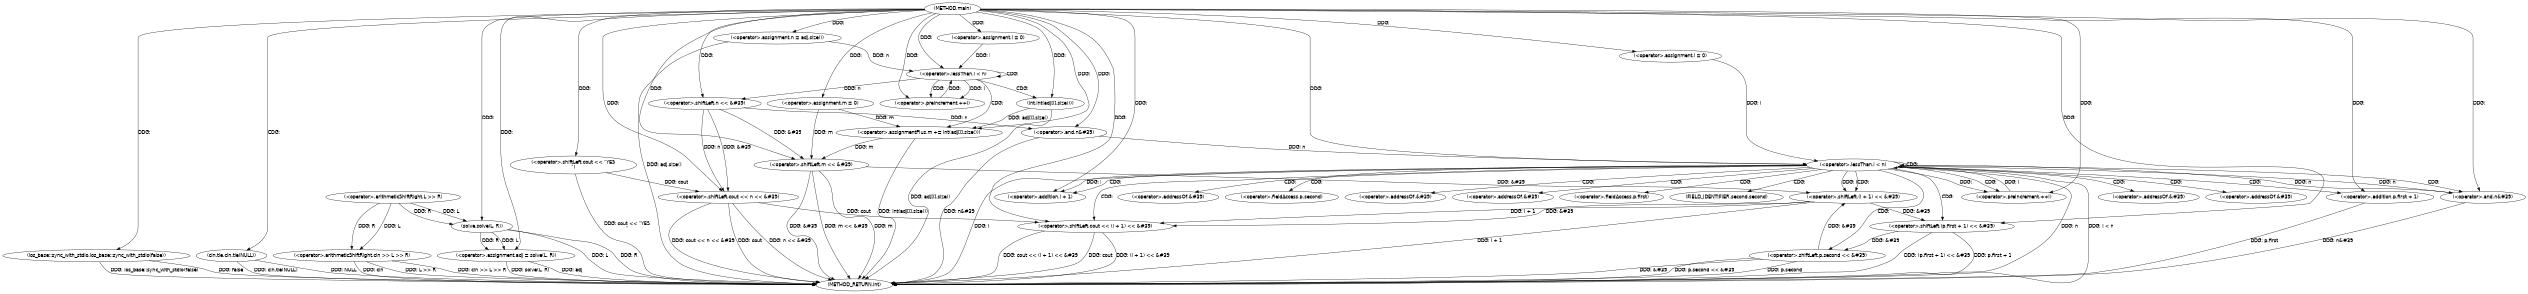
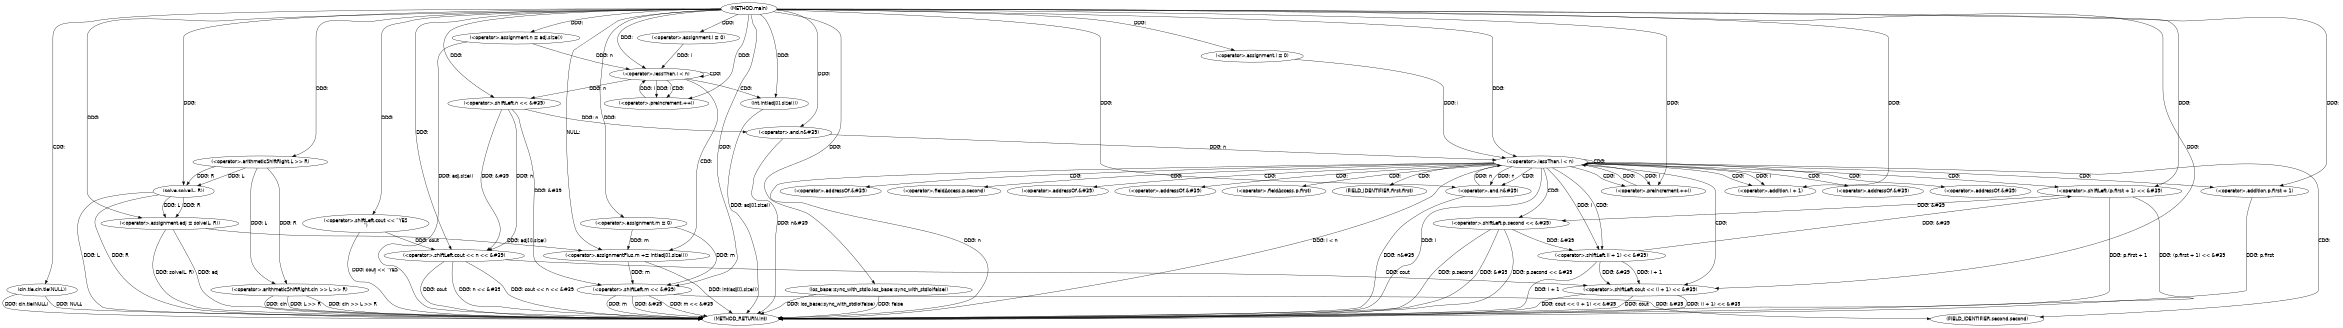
  digraph {
    fontname="DejaVu Sans"
    node [fontname="DejaVu Sans"]
    edge [fontname="DejaVu Sans"]
    n1 [label="(METHOD,main)"]
    n2 [label="(ios_base::sync_with_stdio,ios_base::sync_with_stdio(false))"]
    n3 [label="(cin.tie,cin.tie(NULL))"]
    n4 [label="(<operator>.assignment,adj = solve(L, R))"]
    n5 [label="(<operator>.assignment,n = adj.size())"]
    n6 [label="(<operator>.shiftLeft,cout << \"YES\n\")"]
    n7 [label="(<operator>.assignment,m = 0)"]
    n8 [label="(<operator>.shiftLeft,cout << n << &#39)"]
    n9 [label="(<operator>.shiftLeft,m << &#39)"]
    n10 [label="(<operator>.and,n&#39)"]
    n11 [label="(<operator>.assignment,i = 0)"]
    n12 [label="(<operator>.lessThan,i < n)"]
    n13 [label="(<operator>.preIncrement,++i)"]
    n14 [label="(<operator>.assignment,i = 0)"]
    n15 [label="(<operator>.lessThan,i < n)"]
    n16 [label="(<operator>.preIncrement,++i)"]
    n17 [label="(<operator>.arithmeticShiftRight,L >> R)"]
    n18 [label="(solve,solve(L, R))"]
    n19 [label="(<operator>.assignmentPlus,m += int(adj[i].size()))"]
    n20 [label="(<operator>.shiftLeft,n << &#39)"]
    n21 [label="(<operator>.shiftLeft,cout << (i + 1) << &#39)"]
    n22 [label="(<operator>.shiftLeft,(p.first + 1) << &#39)"]
    n23 [label="(<operator>.and,n&#39)"]
    n24 [label="(int,int(adj[i].size()))"]
    n25 [label="(<operator>.addition,p.first + 1)"]
    n26 [label="(<operator>.addition,i + 1)"]
    n27 [label="(METHOD_RETURN,int)"]
    n28 [label="(<operator>.arithmeticShiftRight,cin >> L >> R)"]
    n29 [label="(<operator>.shiftLeft,(i + 1) << &#39)"]
    n30 [label="(<operator>.shiftLeft,p.second << &#39)"]
    n31 [label="(<operator>.addressOf,&#39)"]
    n32 [label="(<operator>.addressOf,&#39)"]
    n33 [label="(<operator>.addressOf,&#39)"]
    n34 [label="(<operator>.fieldAccess,p.second)"]
    n35 [label="(<operator>.addressOf,&#39)"]
    n36 [label="(<operator>.addressOf,&#39)"]
    n37 [label="(<operator>.fieldAccess,p.first)"]
    n38 [label="(FIELD_IDENTIFIER,second,second)"]
+   n39 [label="(FIELD_IDENTIFIER,first,first)"]
    n1 -> n2 [label="DDG: "]
    n1 -> n3 [label="CDG: "]
    n1 -> n4 [label="DDG: "]
    n1 -> n5 [label="DDG: "]
    n1 -> n6 [label="DDG: "]
    n1 -> n7 [label="DDG: "]
    n1 -> n8 [label="DDG: "]
    n1 -> n9 [label="DDG: "]
    n1 -> n10 [label="DDG: "]
    n1 -> n11 [label="DDG: "]
    n1 -> n12 [label="DDG: "]
    n1 -> n13 [label="DDG: "]
    n1 -> n14 [label="DDG: "]
    n1 -> n15 [label="DDG: "]
    n1 -> n16 [label="DDG: "]
+   n1 -> n17 [label="DDG: "]
    n1 -> n18 [label="DDG: "]
-   n1 -> n19 [label="DDG: "]
+   n1 -> n19 [label="NULL: "]
    n1 -> n20 [label="DDG: "]
    n1 -> n21 [label="DDG: "]
    n1 -> n22 [label="DDG: "]
    n1 -> n23 [label="DDG: "]
    n1 -> n24 [label="DDG: "]
    n1 -> n25 [label="DDG: "]
    n1 -> n26 [label="DDG: "]
    n2 -> n27 [label="DDG: ios_base::sync_with_stdio(false)"]
    n2 -> n27 [label="DDG: false"]
    n3 -> n27 [label="DDG: cin.tie(NULL)"]
    n3 -> n27 [label="DDG: NULL"]
    n4 -> n27 [label="DDG: solve(L, R)"]
    n4 -> n27 [label="DDG: adj"]
    n5 -> n12 [label="DDG: n"]
    n5 -> n27 [label="DDG: adj.size()"]
    n6 -> n8 [label="DDG: cout"]
    n6 -> n27 [label="DDG: cout << \"YES\n\""]
    n7 -> n9 [label="DDG: m"]
    n7 -> n19 [label="DDG: m"]
    n8 -> n21 [label="DDG: cout"]
    n8 -> n27 [label="DDG: cout"]
    n8 -> n27 [label="DDG: n << &#39"]
    n8 -> n27 [label="DDG: cout << n << &#39"]
    n9 -> n27 [label="DDG: m"]
    n9 -> n27 [label="DDG: &#39"]
    n9 -> n27 [label="DDG: m << &#39"]
-   n9 -> n29 [label="DDG: &#39"]
+   n9 -> n38 [label="DDG: &#39"]
    n10 -> n15 [label="DDG: n"]
    n10 -> n27 [label="DDG: n&#39"]
    n11 -> n12 [label="DDG: i"]
    n12 -> n12 [label="CDG: "]
    n12 -> n13 [label="DDG: i"]
    n12 -> n13 [label="CDG: "]
    n12 -> n19 [label="CDG: "]
    n12 -> n20 [label="DDG: n"]
    n12 -> n24 [label="CDG: "]
    n13 -> n12 [label="DDG: i"]
    n14 -> n15 [label="DDG: i"]
    n15 -> n15 [label="CDG: "]
    n15 -> n16 [label="DDG: i"]
    n15 -> n16 [label="CDG: "]
    n15 -> n21 [label="CDG: "]
    n15 -> n22 [label="CDG: "]
    n15 -> n23 [label="DDG: n"]
    n15 -> n23 [label="CDG: "]
    n15 -> n25 [label="CDG: "]
    n15 -> n26 [label="DDG: i"]
    n15 -> n26 [label="CDG: "]
    n15 -> n27 [label="DDG: i"]
    n15 -> n27 [label="DDG: n"]
    n15 -> n27 [label="DDG: i < n"]
    n15 -> n29 [label="DDG: i"]
    n15 -> n29 [label="CDG: "]
    n15 -> n30 [label="CDG: "]
    n15 -> n31 [label="CDG: "]
    n15 -> n32 [label="CDG: "]
    n15 -> n33 [label="CDG: "]
    n15 -> n34 [label="CDG: "]
    n15 -> n35 [label="CDG: "]
    n15 -> n36 [label="CDG: "]
    n15 -> n37 [label="CDG: "]
    n15 -> n38 [label="CDG: "]
+   n15 -> n39 [label="CDG: "]
    n16 -> n15 [label="DDG: i"]
    n17 -> n18 [label="DDG: L"]
    n17 -> n18 [label="DDG: R"]
    n17 -> n28 [label="DDG: L"]
    n17 -> n28 [label="DDG: R"]
    n18 -> n4 [label="DDG: R"]
    n18 -> n4 [label="DDG: L"]
    n18 -> n27 [label="DDG: L"]
    n18 -> n27 [label="DDG: R"]
    n19 -> n9 [label="DDG: m"]
    n19 -> n27 [label="DDG: int(adj[i].size())"]
    n20 -> n8 [label="DDG: &#39"]
    n20 -> n8 [label="DDG: n"]
    n20 -> n9 [label="DDG: &#39"]
    n20 -> n10 [label="DDG: n"]
    n21 -> n27 [label="DDG: cout"]
    n21 -> n27 [label="DDG: (i + 1) << &#39"]
    n21 -> n27 [label="DDG: cout << (i + 1) << &#39"]
    n22 -> n27 [label="DDG: p.first + 1"]
    n22 -> n27 [label="DDG: (p.first + 1) << &#39"]
    n22 -> n30 [label="DDG: &#39"]
    n23 -> n15 [label="DDG: n"]
    n23 -> n27 [label="DDG: n&#39"]
-   n24 -> n19 [label="DDG: adj[i].size()"]
+   n4 -> n19 [label="DDG: adj[i].size()"]
    n24 -> n27 [label="DDG: adj[i].size()"]
    n25 -> n27 [label="DDG: p.first"]
    n28 -> n27 [label="DDG: L >> R"]
    n28 -> n27 [label="DDG: cin >> L >> R"]
    n28 -> n27 [label="DDG: cin"]
    n29 -> n21 [label="DDG: i + 1"]
    n29 -> n21 [label="DDG: &#39"]
    n29 -> n22 [label="DDG: &#39"]
    n29 -> n27 [label="DDG: i + 1"]
    n30 -> n27 [label="DDG: p.second"]
    n30 -> n27 [label="DDG: &#39"]
    n30 -> n27 [label="DDG: p.second << &#39"]
    n30 -> n29 [label="DDG: &#39"]
  }
